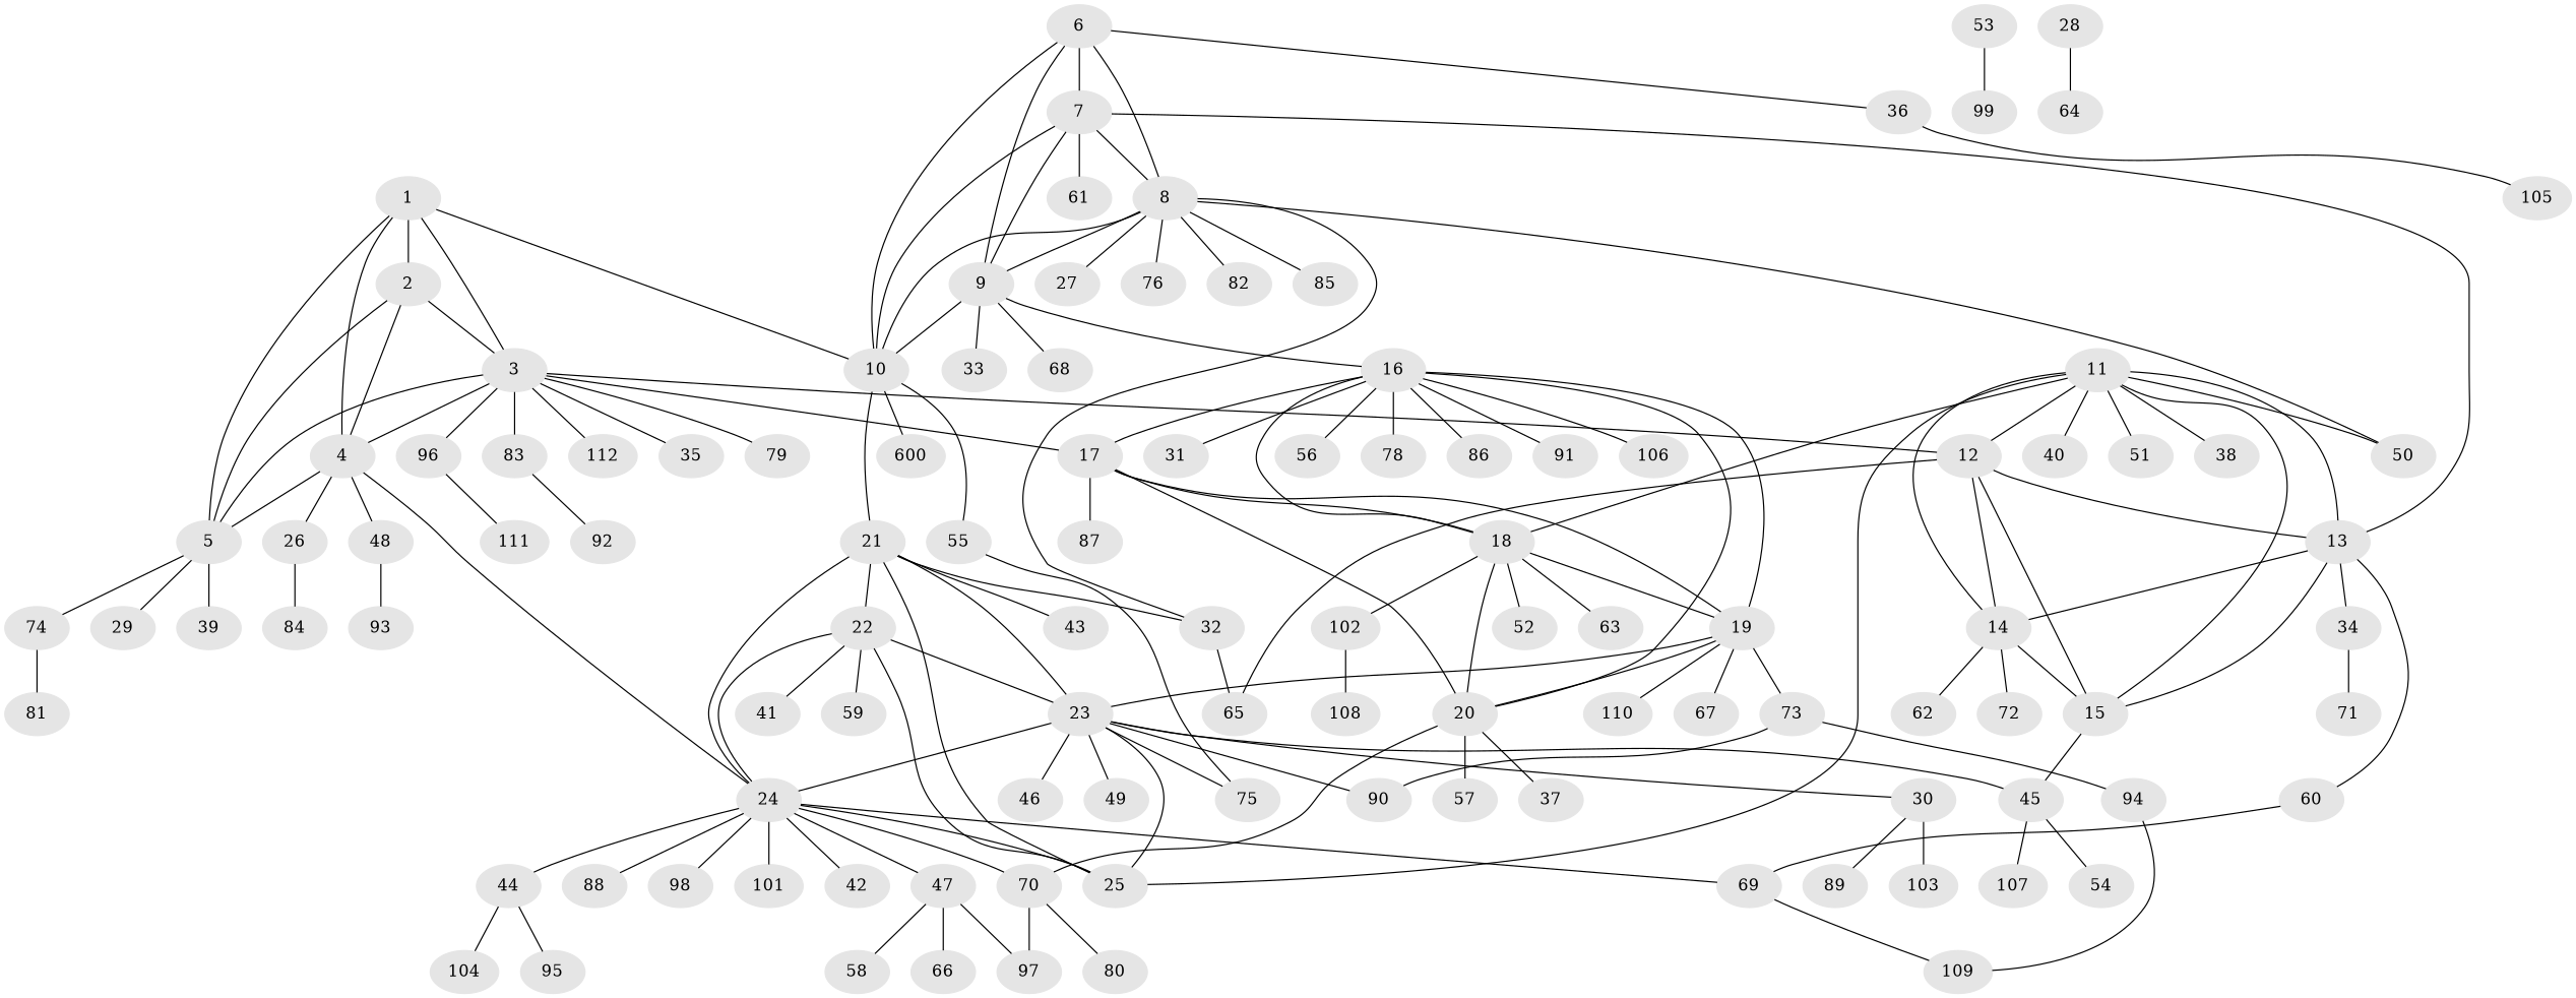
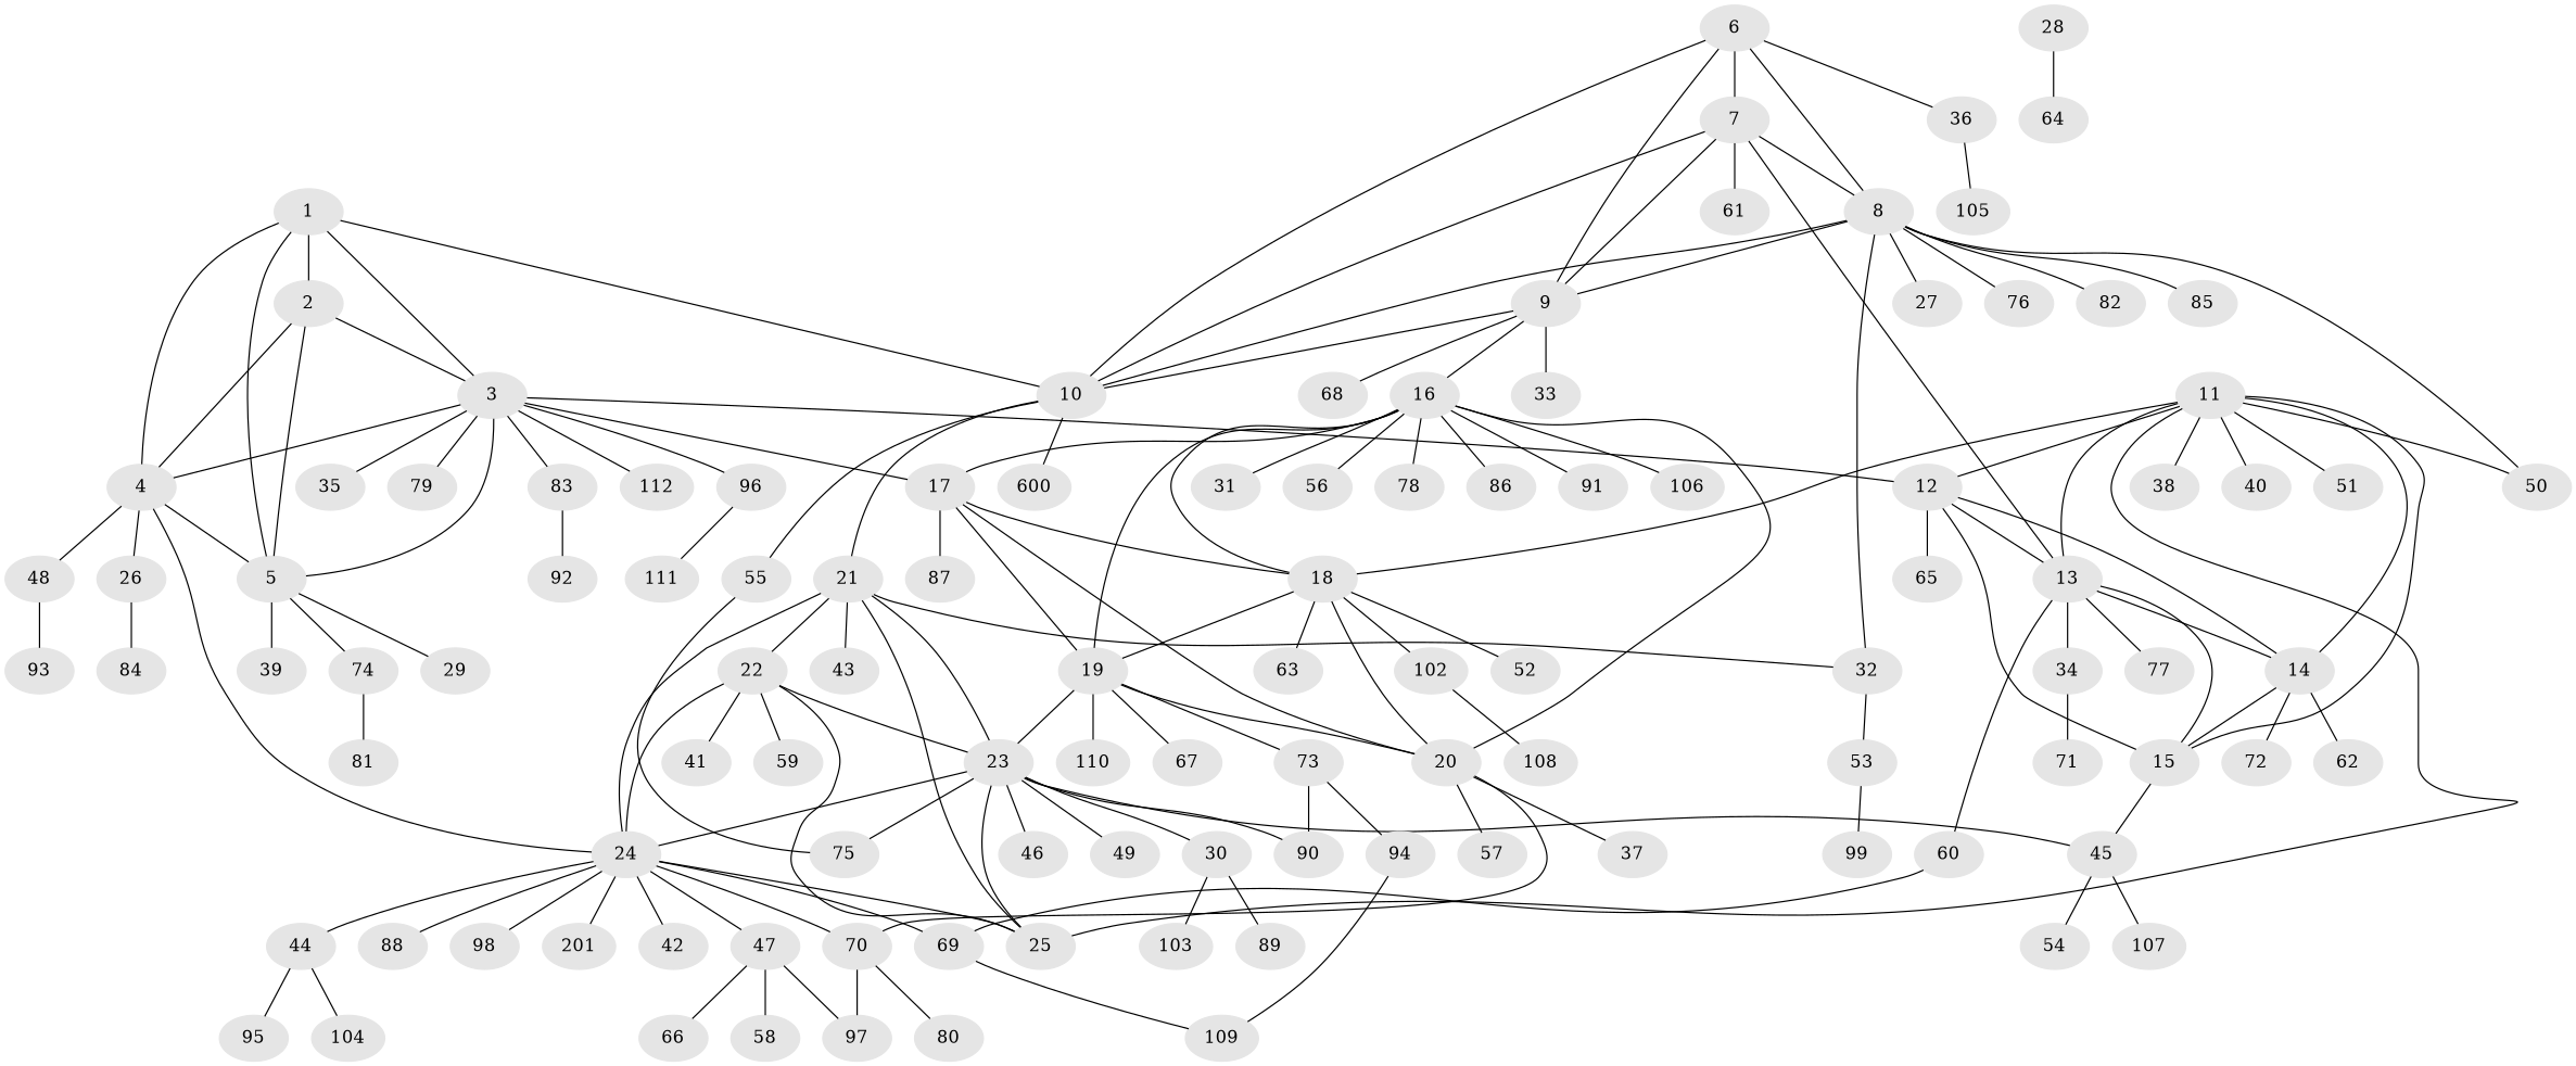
  graph {
    fontname="DejaVu Serif"
    node [color=gray90 fontname="DejaVu Serif" style=filled]
    edge [fontname="DejaVu Serif"]
    1
    2
    3
    4
    5
    10
    12
    17
    35
    79
    83
    96
    112
    24
    26
    48
    29
    39
    74
    21
    55
    n22 [label=600]
    13
    14
    15
    65
    18
    19
    20
    87
    92
    111
    25
    70
    42
    44
    47
    69
    88
    98
-   101
+   101 [label=201]
    84
    93
    81
    6
    7
    8
    9
    36
    61
    27
    32
    50
    76
    82
    85
    16
    33
    68
    105
    34
    60
+   77
    53
    31
    56
    78
    86
    91
    106
    23
    22
    43
    75
    11
    38
    40
    51
    62
    72
    45
    52
    63
    102
    71
    28
    64
    54
    107
    67
    73
    110
    37
    57
    108
    30
    46
    49
    90
    94
    97
    80
    41
    59
    89
    103
    95
    104
    58
    66
    109
    99
    1 -- 2
    1 -- 3
    1 -- 4
    1 -- 5
    1 -- 10
    2 -- 3
    2 -- 4
    2 -- 5
    3 -- 4
    3 -- 5
    3 -- 12
    3 -- 17
    3 -- 35
    3 -- 79
    3 -- 83
    3 -- 96
    3 -- 112
    4 -- 5
    4 -- 24
    4 -- 26
    4 -- 48
    5 -- 29
    5 -- 39
    5 -- 74
    10 -- 21
    10 -- 55
    10 -- n22
    12 -- 13
    12 -- 14
    12 -- 15
    12 -- 65
    17 -- 18
    17 -- 19
    17 -- 20
    17 -- 87
    83 -- 92
    96 -- 111
    24 -- 25
    24 -- 70
    24 -- 42
    24 -- 44
    24 -- 47
    24 -- 69
    24 -- 88
    24 -- 98
    24 -- 101
    26 -- 84
    48 -- 93
    74 -- 81
    21 -- 24
    21 -- 25
    21 -- 32
    21 -- 23
    21 -- 22
    21 -- 43
    55 -- 75
    13 -- 14
    13 -- 15
    13 -- 34
    13 -- 60
+   13 -- 77
    14 -- 15
    14 -- 62
    14 -- 72
    15 -- 45
    18 -- 19
    18 -- 20
    18 -- 52
    18 -- 63
    18 -- 102
    19 -- 20
    19 -- 23
    19 -- 67
    19 -- 73
    19 -- 110
    20 -- 70
    20 -- 37
    20 -- 57
    70 -- 97
    70 -- 80
    44 -- 95
    44 -- 104
    47 -- 97
    47 -- 58
    47 -- 66
    69 -- 109
    6 -- 10
    6 -- 7
    6 -- 8
    6 -- 9
    6 -- 36
    7 -- 10
    7 -- 13
    7 -- 8
    7 -- 9
    7 -- 61
    8 -- 10
    8 -- 9
    8 -- 27
    8 -- 32
    8 -- 50
    8 -- 76
    8 -- 82
    8 -- 85
    9 -- 10
    9 -- 16
    9 -- 33
    9 -- 68
    36 -- 105
-   32 -- 65
+   32 -- 53
    16 -- 17
    16 -- 18
    16 -- 19
    16 -- 20
    16 -- 31
    16 -- 56
    16 -- 78
    16 -- 86
    16 -- 91
    16 -- 106
    34 -- 71
    60 -- 69
    53 -- 99
    23 -- 24
    23 -- 25
    23 -- 75
    23 -- 45
    23 -- 30
    23 -- 46
    23 -- 49
    23 -- 90
    22 -- 24
    22 -- 25
    22 -- 23
    22 -- 41
    22 -- 59
    11 -- 12
    11 -- 13
    11 -- 14
    11 -- 15
    11 -- 18
    11 -- 25
    11 -- 50
    11 -- 38
    11 -- 40
    11 -- 51
    45 -- 54
    45 -- 107
    102 -- 108
    28 -- 64
    73 -- 90
    73 -- 94
    30 -- 89
    30 -- 103
    94 -- 109
  }
